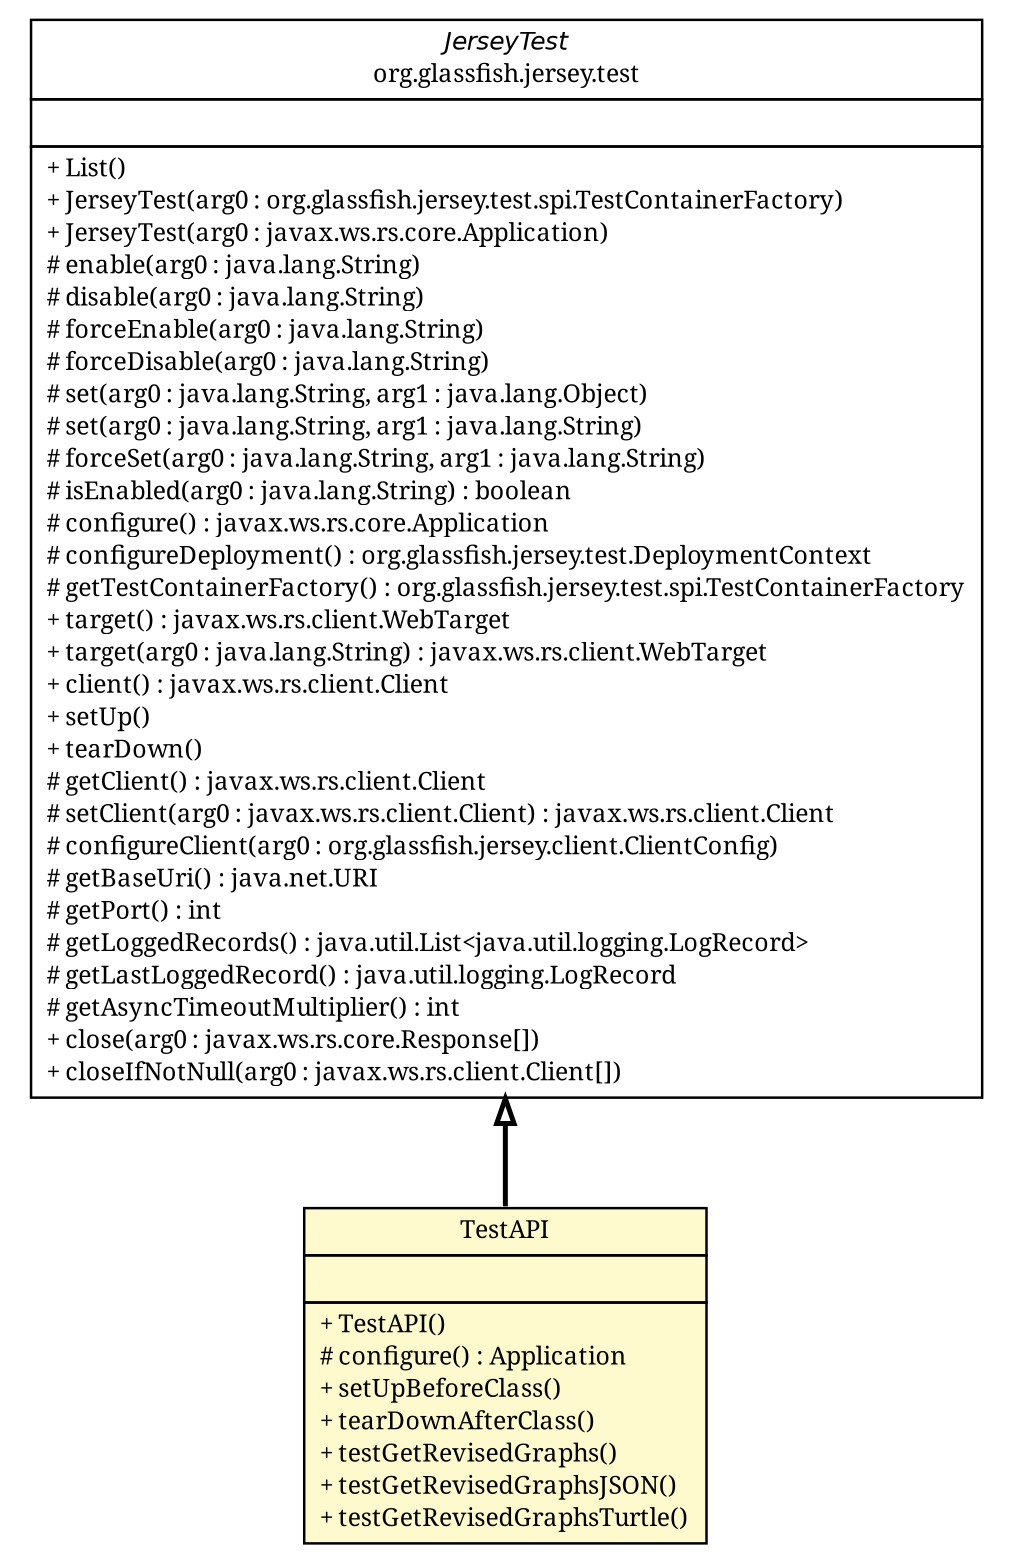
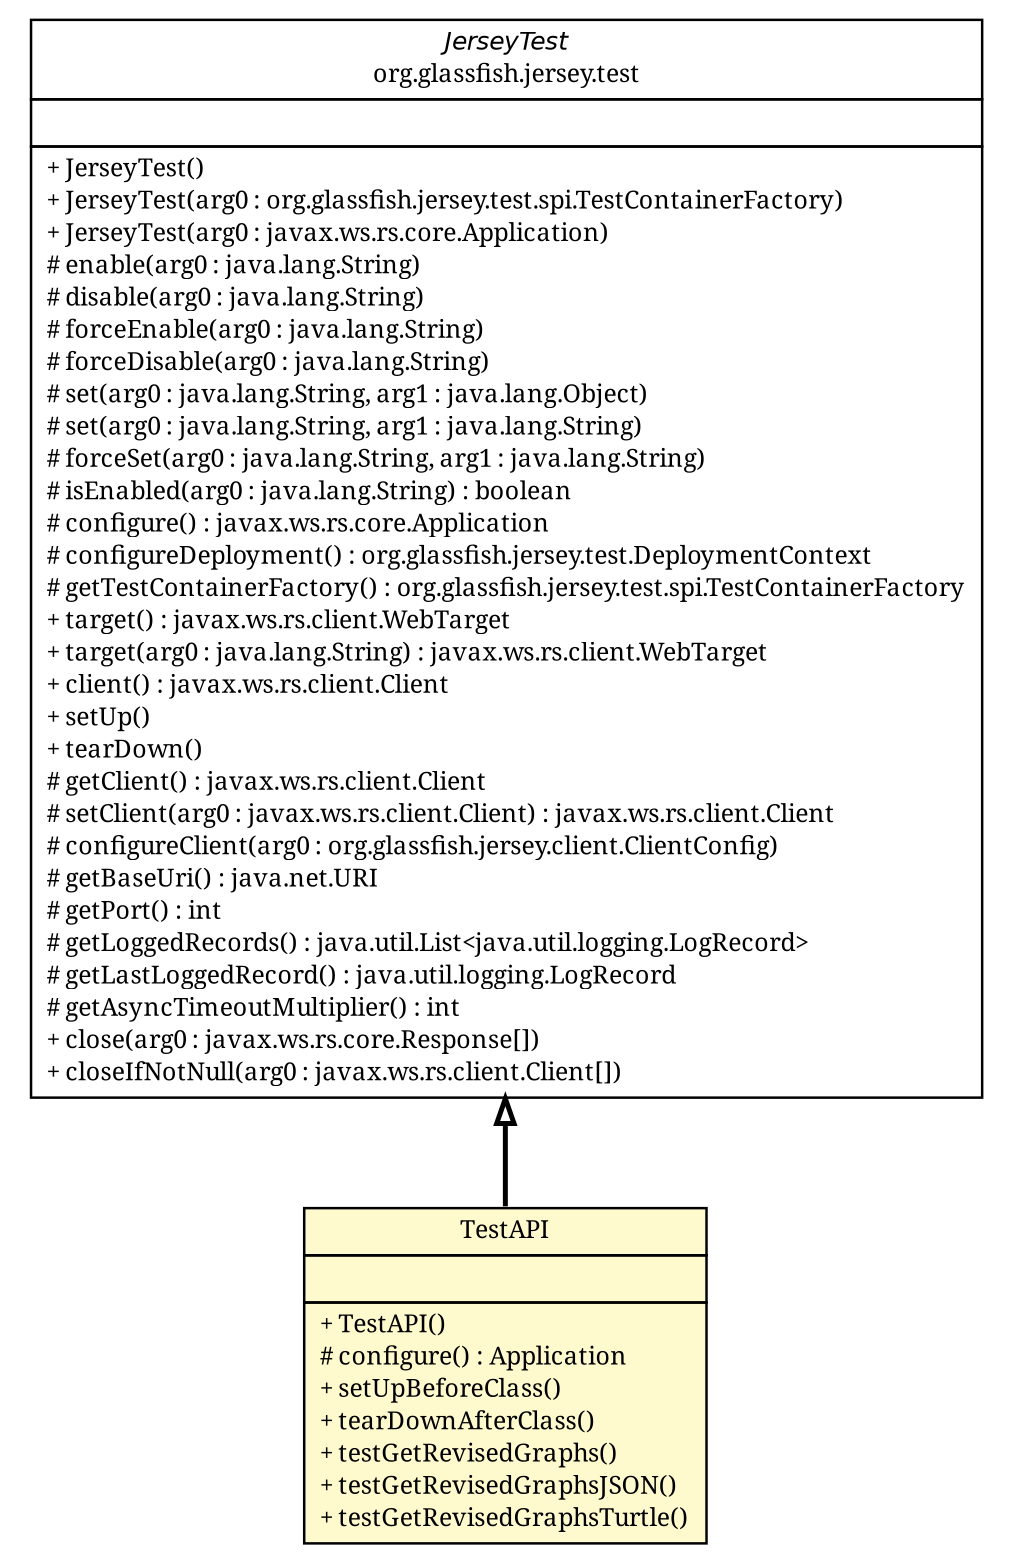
  digraph {
    nodesep=0.25
    ranksep=0.5
    fontname="Noto Serif"
    node [fontcolor=black fontname="Noto Serif" fontsize=10.0 shape=plaintext]
    n1 [label=<<table title="de.tud.plt.r43ples.test.TestAPI" border="0" cellborder="1" cellspacing="0" cellpadding="2" port="p" bgcolor="lemonChiffon" href="./TestAPI.html"> 		<tr><td><table border="0" cellspacing="0" cellpadding="1"> <tr><td align="center" balign="center"> TestAPI </td></tr> 		</table></td></tr> 		<tr><td><table border="0" cellspacing="0" cellpadding="1"> <tr><td align="left" balign="left">  </td></tr> 		</table></td></tr> 		<tr><td><table border="0" cellspacing="0" cellpadding="1"> <tr><td align="left" balign="left"> + TestAPI() </td></tr> <tr><td align="left" balign="left"> # configure() : Application </td></tr> <tr><td align="left" balign="left"> + setUpBeforeClass() </td></tr> <tr><td align="left" balign="left"> + tearDownAfterClass() </td></tr> <tr><td align="left" balign="left"> + testGetRevisedGraphs() </td></tr> <tr><td align="left" balign="left"> + testGetRevisedGraphsJSON() </td></tr> <tr><td align="left" balign="left"> + testGetRevisedGraphsTurtle() </td></tr> 		</table></td></tr> 		</table>>]
-   n2 [label=<<table title="org.glassfish.jersey.test.JerseyTest" border="0" cellborder="1" cellspacing="0" cellpadding="2" port="p" href="http://java.sun.com/j2se/1.4.2/docs/api/org/glassfish/jersey/test/JerseyTest.html"> 		<tr><td><table border="0" cellspacing="0" cellpadding="1"> <tr><td align="center" balign="center"><font face="Helvetica-Oblique"> JerseyTest </font></td></tr> <tr><td align="center" balign="center"> org.glassfish.jersey.test </td></tr> 		</table></td></tr> 		<tr><td><table border="0" cellspacing="0" cellpadding="1"> <tr><td align="left" balign="left">  </td></tr> 		</table></td></tr> 		<tr><td><table border="0" cellspacing="0" cellpadding="1"> <tr><td align="left" balign="left"> + List() </td></tr> <tr><td align="left" balign="left"> + JerseyTest(arg0 : org.glassfish.jersey.test.spi.TestContainerFactory) </td></tr> <tr><td align="left" balign="left"> + JerseyTest(arg0 : javax.ws.rs.core.Application) </td></tr> <tr><td align="left" balign="left"> # enable(arg0 : java.lang.String) </td></tr> <tr><td align="left" balign="left"> # disable(arg0 : java.lang.String) </td></tr> <tr><td align="left" balign="left"> # forceEnable(arg0 : java.lang.String) </td></tr> <tr><td align="left" balign="left"> # forceDisable(arg0 : java.lang.String) </td></tr> <tr><td align="left" balign="left"> # set(arg0 : java.lang.String, arg1 : java.lang.Object) </td></tr> <tr><td align="left" balign="left"> # set(arg0 : java.lang.String, arg1 : java.lang.String) </td></tr> <tr><td align="left" balign="left"> # forceSet(arg0 : java.lang.String, arg1 : java.lang.String) </td></tr> <tr><td align="left" balign="left"> # isEnabled(arg0 : java.lang.String) : boolean </td></tr> <tr><td align="left" balign="left"> # configure() : javax.ws.rs.core.Application </td></tr> <tr><td align="left" balign="left"> # configureDeployment() : org.glassfish.jersey.test.DeploymentContext </td></tr> <tr><td align="left" balign="left"> # getTestContainerFactory() : org.glassfish.jersey.test.spi.TestContainerFactory </td></tr> <tr><td align="left" balign="left"> + target() : javax.ws.rs.client.WebTarget </td></tr> <tr><td align="left" balign="left"> + target(arg0 : java.lang.String) : javax.ws.rs.client.WebTarget </td></tr> <tr><td align="left" balign="left"> + client() : javax.ws.rs.client.Client </td></tr> <tr><td align="left" balign="left"> + setUp() </td></tr> <tr><td align="left" balign="left"> + tearDown() </td></tr> <tr><td align="left" balign="left"> # getClient() : javax.ws.rs.client.Client </td></tr> <tr><td align="left" balign="left"> # setClient(arg0 : javax.ws.rs.client.Client) : javax.ws.rs.client.Client </td></tr> <tr><td align="left" balign="left"> # configureClient(arg0 : org.glassfish.jersey.client.ClientConfig) </td></tr> <tr><td align="left" balign="left"> # getBaseUri() : java.net.URI </td></tr> <tr><td align="left" balign="left"> # getPort() : int </td></tr> <tr><td align="left" balign="left"> # getLoggedRecords() : java.util.List&lt;java.util.logging.LogRecord&gt; </td></tr> <tr><td align="left" balign="left"> # getLastLoggedRecord() : java.util.logging.LogRecord </td></tr> <tr><td align="left" balign="left"> # getAsyncTimeoutMultiplier() : int </td></tr> <tr><td align="left" balign="left"> + close(arg0 : javax.ws.rs.core.Response[]) </td></tr> <tr><td align="left" balign="left"> + closeIfNotNull(arg0 : javax.ws.rs.client.Client[]) </td></tr> 		</table></td></tr> 		</table>>]
+   n2 [label=<<table title="org.glassfish.jersey.test.JerseyTest" border="0" cellborder="1" cellspacing="0" cellpadding="2" port="p" href="http://java.sun.com/j2se/1.4.2/docs/api/org/glassfish/jersey/test/JerseyTest.html"> 		<tr><td><table border="0" cellspacing="0" cellpadding="1"> <tr><td align="center" balign="center"><font face="Helvetica-Oblique"> JerseyTest </font></td></tr> <tr><td align="center" balign="center"> org.glassfish.jersey.test </td></tr> 		</table></td></tr> 		<tr><td><table border="0" cellspacing="0" cellpadding="1"> <tr><td align="left" balign="left">  </td></tr> 		</table></td></tr> 		<tr><td><table border="0" cellspacing="0" cellpadding="1"> <tr><td align="left" balign="left"> + JerseyTest() </td></tr> <tr><td align="left" balign="left"> + JerseyTest(arg0 : org.glassfish.jersey.test.spi.TestContainerFactory) </td></tr> <tr><td align="left" balign="left"> + JerseyTest(arg0 : javax.ws.rs.core.Application) </td></tr> <tr><td align="left" balign="left"> # enable(arg0 : java.lang.String) </td></tr> <tr><td align="left" balign="left"> # disable(arg0 : java.lang.String) </td></tr> <tr><td align="left" balign="left"> # forceEnable(arg0 : java.lang.String) </td></tr> <tr><td align="left" balign="left"> # forceDisable(arg0 : java.lang.String) </td></tr> <tr><td align="left" balign="left"> # set(arg0 : java.lang.String, arg1 : java.lang.Object) </td></tr> <tr><td align="left" balign="left"> # set(arg0 : java.lang.String, arg1 : java.lang.String) </td></tr> <tr><td align="left" balign="left"> # forceSet(arg0 : java.lang.String, arg1 : java.lang.String) </td></tr> <tr><td align="left" balign="left"> # isEnabled(arg0 : java.lang.String) : boolean </td></tr> <tr><td align="left" balign="left"> # configure() : javax.ws.rs.core.Application </td></tr> <tr><td align="left" balign="left"> # configureDeployment() : org.glassfish.jersey.test.DeploymentContext </td></tr> <tr><td align="left" balign="left"> # getTestContainerFactory() : org.glassfish.jersey.test.spi.TestContainerFactory </td></tr> <tr><td align="left" balign="left"> + target() : javax.ws.rs.client.WebTarget </td></tr> <tr><td align="left" balign="left"> + target(arg0 : java.lang.String) : javax.ws.rs.client.WebTarget </td></tr> <tr><td align="left" balign="left"> + client() : javax.ws.rs.client.Client </td></tr> <tr><td align="left" balign="left"> + setUp() </td></tr> <tr><td align="left" balign="left"> + tearDown() </td></tr> <tr><td align="left" balign="left"> # getClient() : javax.ws.rs.client.Client </td></tr> <tr><td align="left" balign="left"> # setClient(arg0 : javax.ws.rs.client.Client) : javax.ws.rs.client.Client </td></tr> <tr><td align="left" balign="left"> # configureClient(arg0 : org.glassfish.jersey.client.ClientConfig) </td></tr> <tr><td align="left" balign="left"> # getBaseUri() : java.net.URI </td></tr> <tr><td align="left" balign="left"> # getPort() : int </td></tr> <tr><td align="left" balign="left"> # getLoggedRecords() : java.util.List&lt;java.util.logging.LogRecord&gt; </td></tr> <tr><td align="left" balign="left"> # getLastLoggedRecord() : java.util.logging.LogRecord </td></tr> <tr><td align="left" balign="left"> # getAsyncTimeoutMultiplier() : int </td></tr> <tr><td align="left" balign="left"> + close(arg0 : javax.ws.rs.core.Response[]) </td></tr> <tr><td align="left" balign="left"> + closeIfNotNull(arg0 : javax.ws.rs.client.Client[]) </td></tr> 		</table></td></tr> 		</table>>]
    n2 -> n1 [arrowtail=empty dir=back fontname="Noto Serif" fontsize=10 headport=p labelfontname=Helvetica labelfontsize=10 tailport=p style=bold]
  }
